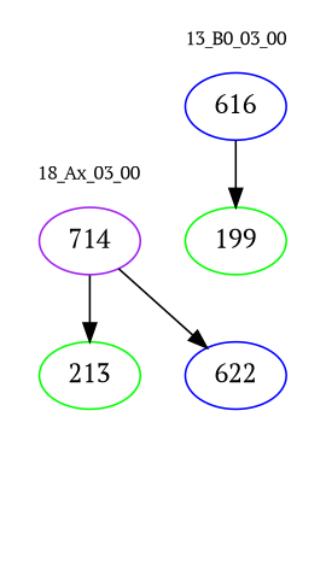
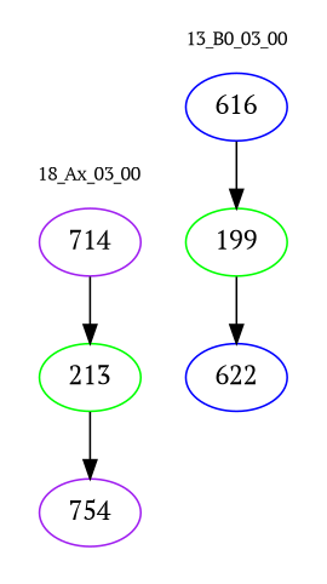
  digraph {
    fontname="PT Serif"
    node [color=purple fontname="PT Serif"]
    edge [color=black fontname="PT Serif"]
    n1 [label=714]
    n2 [color=green label=213]
+   n3 [label=754]
    n4 [color=blue label=616]
    n5 [color=green label=199]
    n6 [color=blue label=622]
    subgraph cluster_1 {
      color=white
      fontsize=10
      label="18_Ax_03_00"
      n1
      n2
+     n3
    }
    subgraph cluster_2 {
      color=white
      fontsize=10
      label="13_B0_03_00"
      n4
      n5
      n6
    }
    n1 -> n2
+   n2 -> n3
    n4 -> n5
-   n1 -> n6
+   n5 -> n6
  }
